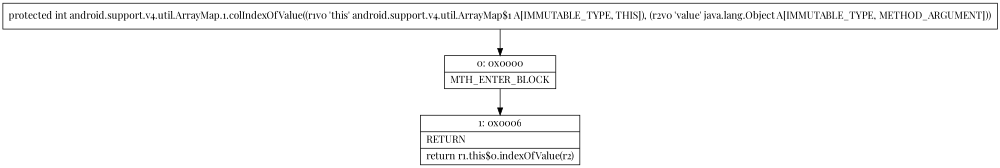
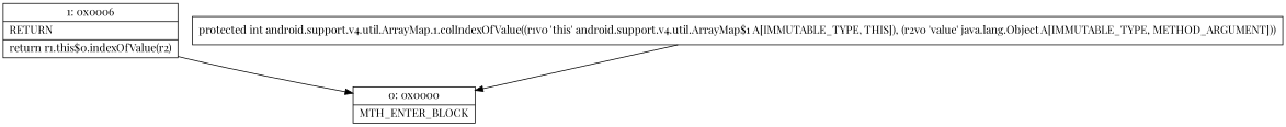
  digraph {
    fontname="Playfair Display"
    node [shape=record fontname="Playfair Display"]
    edge [fontname="Playfair Display"]
    n1 [label="{0\:\ 0x0000|MTH_ENTER_BLOCK\l}"]
    n2 [label="{1\:\ 0x0006|RETURN\l|return r1.this$0.indexOfValue(r2)\l}"]
    n3 [label="{protected int android.support.v4.util.ArrayMap.1.colIndexOfValue((r1v0 'this' android.support.v4.util.ArrayMap$1 A[IMMUTABLE_TYPE, THIS]), (r2v0 'value' java.lang.Object A[IMMUTABLE_TYPE, METHOD_ARGUMENT])) }"]
-   n1 -> n2
+   n2 -> n1
    n3 -> n1
  }
